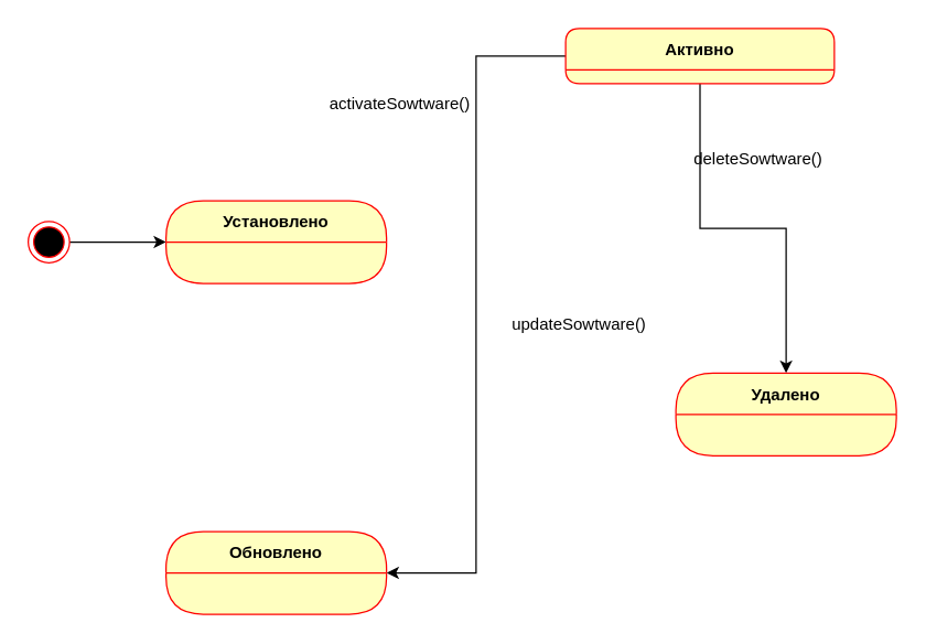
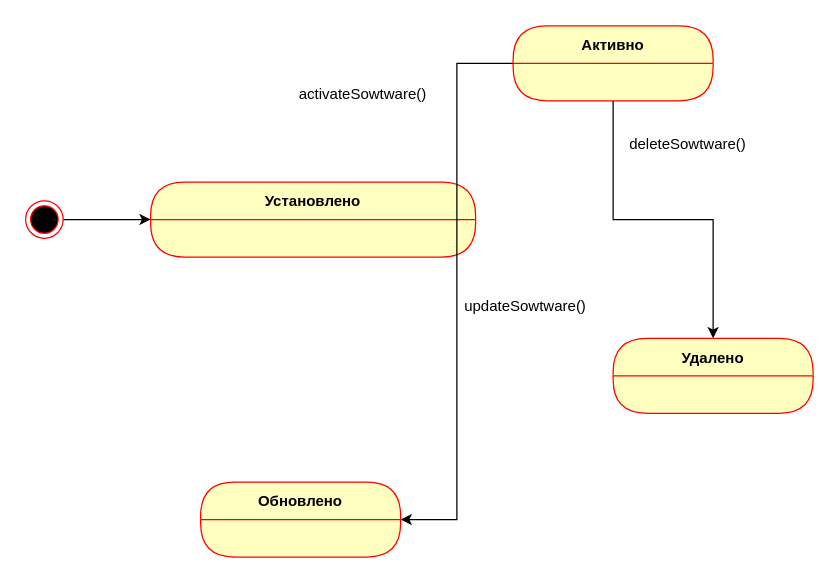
  <mxCell id="0" />
  <mxCell id="1" parent="0" />
  <mxCell id="2" style="edgeStyle=orthogonalEdgeStyle;rounded=0;orthogonalLoop=1;jettySize=auto;html=1;entryX=0;entryY=0.5;entryDx=0;entryDy=0;" parent="1" source="3" target="4" edge="1"><mxGeometry relative="1" as="geometry" /></mxCell>
  <mxCell id="3" value="" style="ellipse;html=1;shape=endState;fillColor=#000000;strokeColor=#ff0000;" parent="1" vertex="1"><mxGeometry x="20" y="160" width="30" height="30" as="geometry" /></mxCell>
- <mxCell id="4" value="Установлено" style="swimlane;fontStyle=1;align=center;verticalAlign=middle;childLayout=stackLayout;horizontal=1;startSize=30;horizontalStack=0;resizeParent=0;resizeLast=1;container=0;fontColor=#000000;collapsible=0;rounded=1;arcSize=30;strokeColor=#ff0000;fillColor=#ffffc0;swimlaneFillColor=#ffffc0;dropTarget=0;" parent="1" vertex="1"><mxGeometry x="120" y="145" width="160" height="60" as="geometry" /></mxCell>
+ <mxCell id="4" value="Установлено" style="swimlane;fontStyle=1;align=center;verticalAlign=middle;childLayout=stackLayout;horizontal=1;startSize=30;horizontalStack=0;resizeParent=0;resizeLast=1;container=0;fontColor=#000000;collapsible=0;rounded=1;arcSize=30;strokeColor=#ff0000;fillColor=#ffffc0;swimlaneFillColor=#ffffc0;dropTarget=0;" parent="1" vertex="1"><mxGeometry x="120" y="145" width="260" height="60" as="geometry" /></mxCell>
  <mxCell id="5" style="edgeStyle=orthogonalEdgeStyle;rounded=0;orthogonalLoop=1;jettySize=auto;html=1;entryX=0.5;entryY=0;entryDx=0;entryDy=0;" parent="1" source="7" target="9" edge="1"><mxGeometry relative="1" as="geometry" /></mxCell>
  <mxCell id="6" style="edgeStyle=orthogonalEdgeStyle;rounded=0;orthogonalLoop=1;jettySize=auto;html=1;entryX=1;entryY=0.5;entryDx=0;entryDy=0;" parent="1" source="7" target="8" edge="1"><mxGeometry relative="1" as="geometry" /></mxCell>
- <mxCell id="7" value="Активно" style="swimlane;fontStyle=1;align=center;verticalAlign=middle;childLayout=stackLayout;horizontal=1;startSize=30;horizontalStack=0;resizeParent=0;resizeLast=1;container=0;fontColor=#000000;collapsible=0;rounded=1;arcSize=30;strokeColor=#ff0000;fillColor=#ffffc0;swimlaneFillColor=#ffffc0;dropTarget=0;" parent="1" vertex="1"><mxGeometry x="410" y="20" width="195" height="40" as="geometry" /></mxCell>
- <mxCell id="8" value="Обновлено" style="swimlane;fontStyle=1;align=center;verticalAlign=middle;childLayout=stackLayout;horizontal=1;startSize=30;horizontalStack=0;resizeParent=0;resizeLast=1;container=0;fontColor=#000000;collapsible=0;rounded=1;arcSize=30;strokeColor=#ff0000;fillColor=#ffffc0;swimlaneFillColor=#ffffc0;dropTarget=0;" parent="1" vertex="1"><mxGeometry x="120" y="385" width="160" height="60" as="geometry" /></mxCell>
+ <mxCell id="7" value="Активно" style="swimlane;fontStyle=1;align=center;verticalAlign=middle;childLayout=stackLayout;horizontal=1;startSize=30;horizontalStack=0;resizeParent=0;resizeLast=1;container=0;fontColor=#000000;collapsible=0;rounded=1;arcSize=30;strokeColor=#ff0000;fillColor=#ffffc0;swimlaneFillColor=#ffffc0;dropTarget=0;" parent="1" vertex="1"><mxGeometry x="410" y="20" width="160" height="60" as="geometry" /></mxCell>
+ <mxCell id="8" value="Обновлено" style="swimlane;fontStyle=1;align=center;verticalAlign=middle;childLayout=stackLayout;horizontal=1;startSize=30;horizontalStack=0;resizeParent=0;resizeLast=1;container=0;fontColor=#000000;collapsible=0;rounded=1;arcSize=30;strokeColor=#ff0000;fillColor=#ffffc0;swimlaneFillColor=#ffffc0;dropTarget=0;" parent="1" vertex="1"><mxGeometry x="160" y="385" width="160" height="60" as="geometry" /></mxCell>
  <mxCell id="9" value="Удалено" style="swimlane;fontStyle=1;align=center;verticalAlign=middle;childLayout=stackLayout;horizontal=1;startSize=30;horizontalStack=0;resizeParent=0;resizeLast=1;container=0;fontColor=#000000;collapsible=0;rounded=1;arcSize=30;strokeColor=#ff0000;fillColor=#ffffc0;swimlaneFillColor=#ffffc0;dropTarget=0;" parent="1" vertex="1"><mxGeometry x="490" y="270" width="160" height="60" as="geometry" /></mxCell>
  <mxCell id="10" value="activateSowtware()" style="text;html=1;align=center;verticalAlign=middle;whiteSpace=wrap;rounded=0;" vertex="1" parent="1"><mxGeometry x="260" y="60" width="60" height="30" as="geometry" /></mxCell>
  <mxCell id="11" value="deleteSowtware()" style="text;html=1;align=center;verticalAlign=middle;whiteSpace=wrap;rounded=0;" vertex="1" parent="1"><mxGeometry x="520" y="100" width="60" height="30" as="geometry" /></mxCell>
- <mxCell id="12" value="updateSowtware()" style="text;html=1;align=center;verticalAlign=middle;whiteSpace=wrap;rounded=0;" vertex="1" parent="1"><mxGeometry x="390" y="220" width="60" height="30" as="geometry" /></mxCell>
+ <mxCell id="12" value="updateSowtware()" style="text;html=1;align=center;verticalAlign=middle;whiteSpace=wrap;rounded=0;" vertex="1" parent="1"><mxGeometry x="390" y="230" width="60" height="30" as="geometry" /></mxCell>
